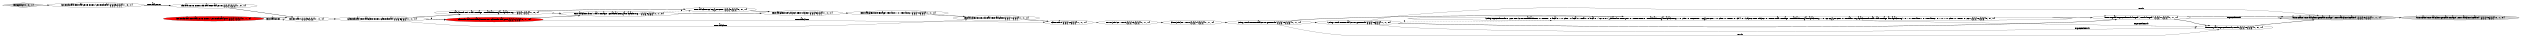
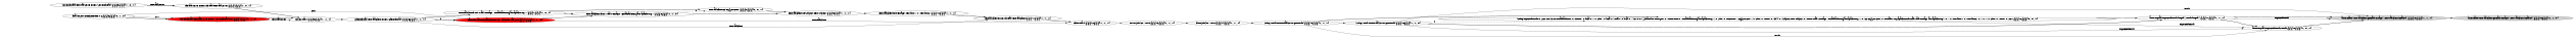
  digraph {
    rankdir=LR
    node [fillcolor=white shape=ellipse style=filled]
    edge [style=bold]
    n1 [label="ServerThread testMailServer = new ServerThread()@@@3@@@['1', '0', '1']"]
    n2 [label="Thread server = new Thread(testMailServer)@@@4@@@['1', '0', '1']"]
    n3 [label="String result = testMailServer.getResult()@@@16@@@['1', '1', '0']"]
    n4 [label="assertEquals(expectedResult,result)@@@18@@@['1', '0', '1']"]
    n5 [fillcolor=lightgray label="assertFalse(testMailClient.getFailMessage(),testMailClient.isFailed())@@@19@@@['1', '1', '1']"]
    n6 [label="assertEquals(expectedResult.length(),result.length())@@@17@@@['1', '1', '1']"]
    n7 [label="String expectedResult = \"220 test SMTP EmailTaskTest\" + \"HELO \" + local + \"\" + \"250 \" + local + \" Hello \" + local + \" (127.0.0.1(, pleased to meet you\" + \"MAIL FROM: <EmailTaskTest@ant.apache.org>\" + \"250\" + \"RCPT TO: <cc@you.com>\" + \"250\" + \"DATA\" + \"354\" + \"Subject: Test subject\" + \"From: Mail Message <EmailTaskTest@ant.apache.org>\" + \"Cc: cc@you.com\" + \"X-Mailer: org.apache.tools.mail.MailMessage (ant.apache.org)\" + \"\" + \"test line 1\" + \"test line 2\" + \"\" + \".\" + \"250\" + \"QUIT\" + \"221\"@@@16@@@['0', '0', '1']"]
    n8 [fillcolor=lightgray label="assertFalse(testMailClient.getFailMessage(),testMailClient.isFailed())@@@19@@@['0', '1', '0']"]
    n9 [label="testMailClient.setSubject(\"Test subject\")@@@9@@@['1', '1', '1']"]
    n10 [label="testMailClient.setMessage(\"test line 1\" + \"test line 2\")@@@10@@@['1', '1', '1']"]
    n11 [label="Thread client = new Thread(testMailClient)@@@11@@@['1', '1', '1']"]
-   n12 [fillcolor=lightgray label="testCcOnly['0', '0', '1']" shape=diamond]
    n13 [label="server.start()@@@5@@@['1', '1', '1']"]
    n14 [label="ClientThread testMailClient = new ClientThread()@@@6@@@['1', '1', '1']"]
    n15 [fillcolor=red label="ServerThread testMailServer = new ServerThread(port)@@@4@@@['0', '1', '0']"]
    n16 [label="String result = testMailServer.getResult()@@@15@@@['1', '1', '1']"]
    n17 [label="testMailClient.from(\"Mail Message <EmailTaskTest@ant.apache.org>\")@@@7@@@['1', '0', '1']"]
    n18 [fillcolor=red label="ClientThread testMailClient = new ClientThread(port)@@@7@@@['0', '1', '0']"]
    n19 [label="client.join(30 * 1000)@@@14@@@['1', '1', '1']"]
    n20 [label="testMailClient.from(\"Mail Message <EmailTaskTest@ant.apache.org>\")@@@8@@@['1', '1', '0']"]
    n21 [label="testMailClient.cc(\"cc@you.com\")@@@8@@@['0', '0', '1']"]
    n22 [label="client.start()@@@12@@@['1', '1', '1']"]
    n23 [label="server.join(60 * 1000)@@@13@@@['1', '1', '1']"]
+   n24 [label="final int port = TEST_PORT + 2@@@3@@@['0', '1', '0']"]
    n1 -> n2
    n1 -> n2 [label=testMailServer style=solid]
    n2 -> n13
    n3 -> n4 [label=expectedResult style=solid]
    n3 -> n5 [label=result style=solid]
    n3 -> n6
    n3 -> n7 [label=0 style=dashed]
    n4 -> n5
    n5 -> n8
    n6 -> n4
    n6 -> n5 [label=expectedResult style=solid]
    n6 -> n5
    n7 -> n4 [label=expectedResult style=solid]
    n7 -> n6
    n9 -> n10
    n10 -> n11
    n11 -> n22
-   n12 -> n1
    n13 -> n14
    n14 -> n11 [label=testMailClient style=solid]
    n14 -> n17
    n14 -> n18 [label=0 style=dashed]
    n14 -> n18
    n15 -> n13
    n15 -> n13 [label=testMailServer style=solid]
    n16 -> n3
    n16 -> n4 [label=result style=solid]
    n16 -> n7
    n17 -> n20
    n17 -> n21
    n18 -> n20
    n18 -> n22 [label=testMailClient style=solid]
    n19 -> n16
    n20 -> n9
    n20 -> n21 [label=0 style=dashed]
    n21 -> n9
    n22 -> n23 [style=solid]
    n23 -> n19
+   n24 -> n15
+   n24 -> n15 [label=port style=solid]
+   n24 -> n18 [label=port style=solid]
  }
